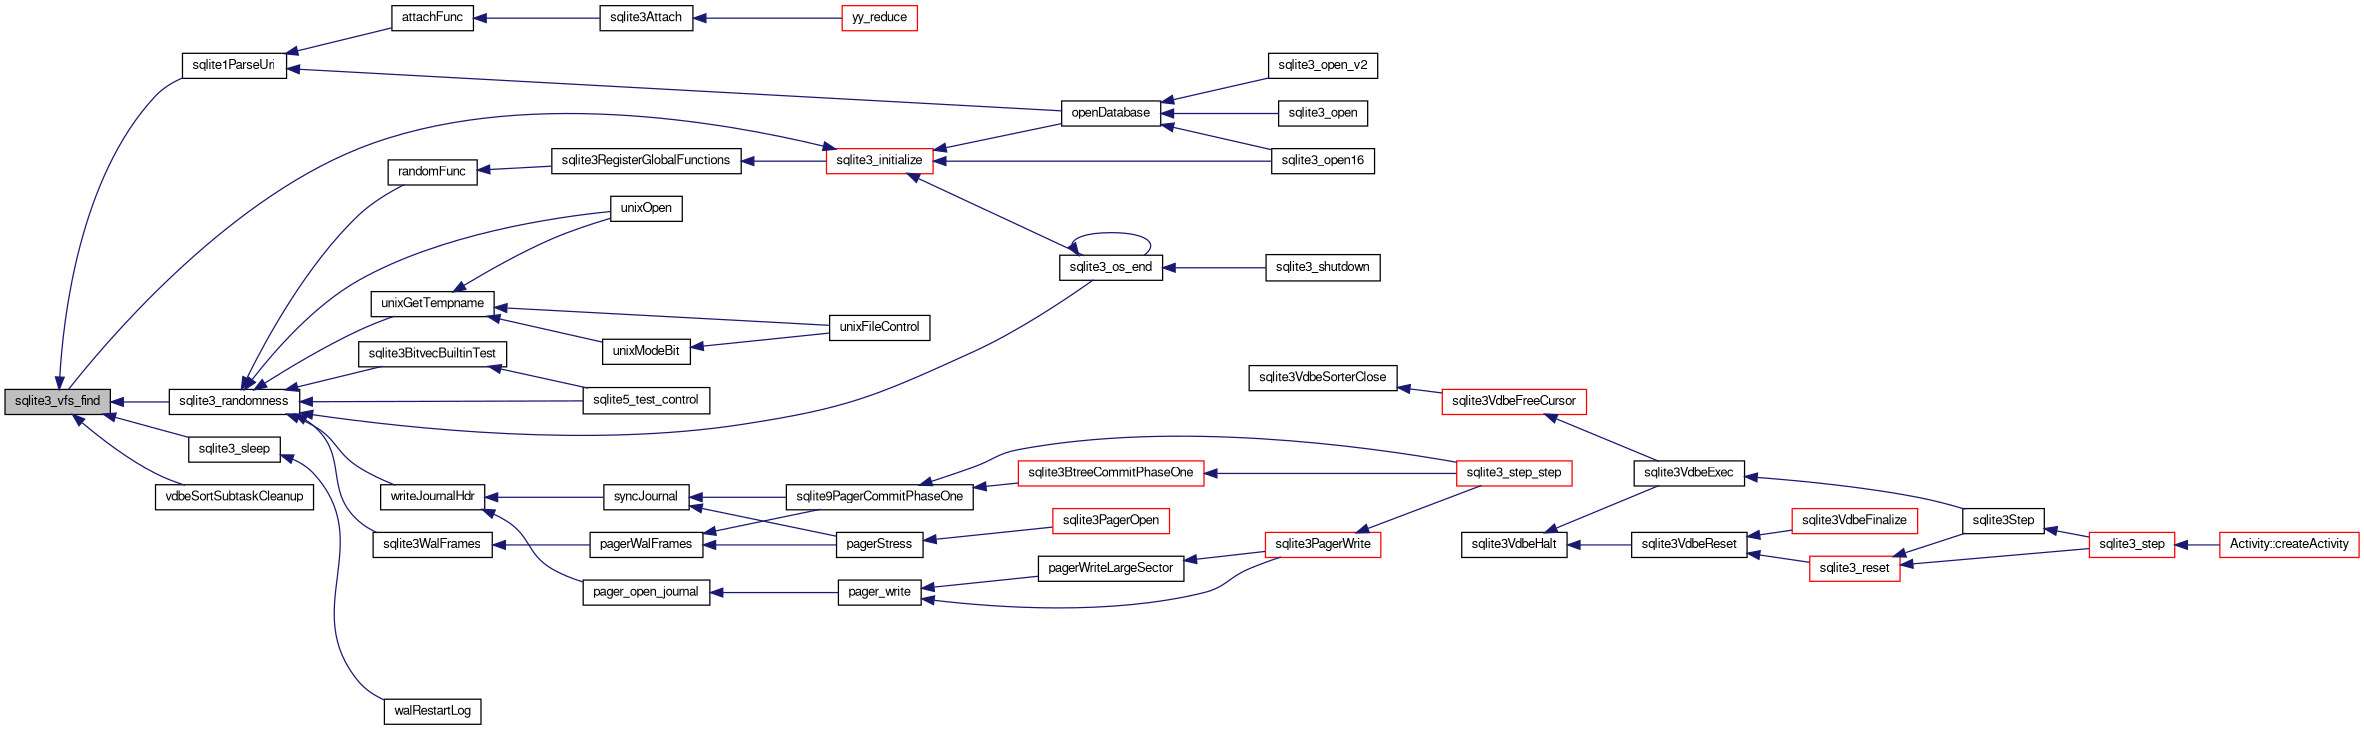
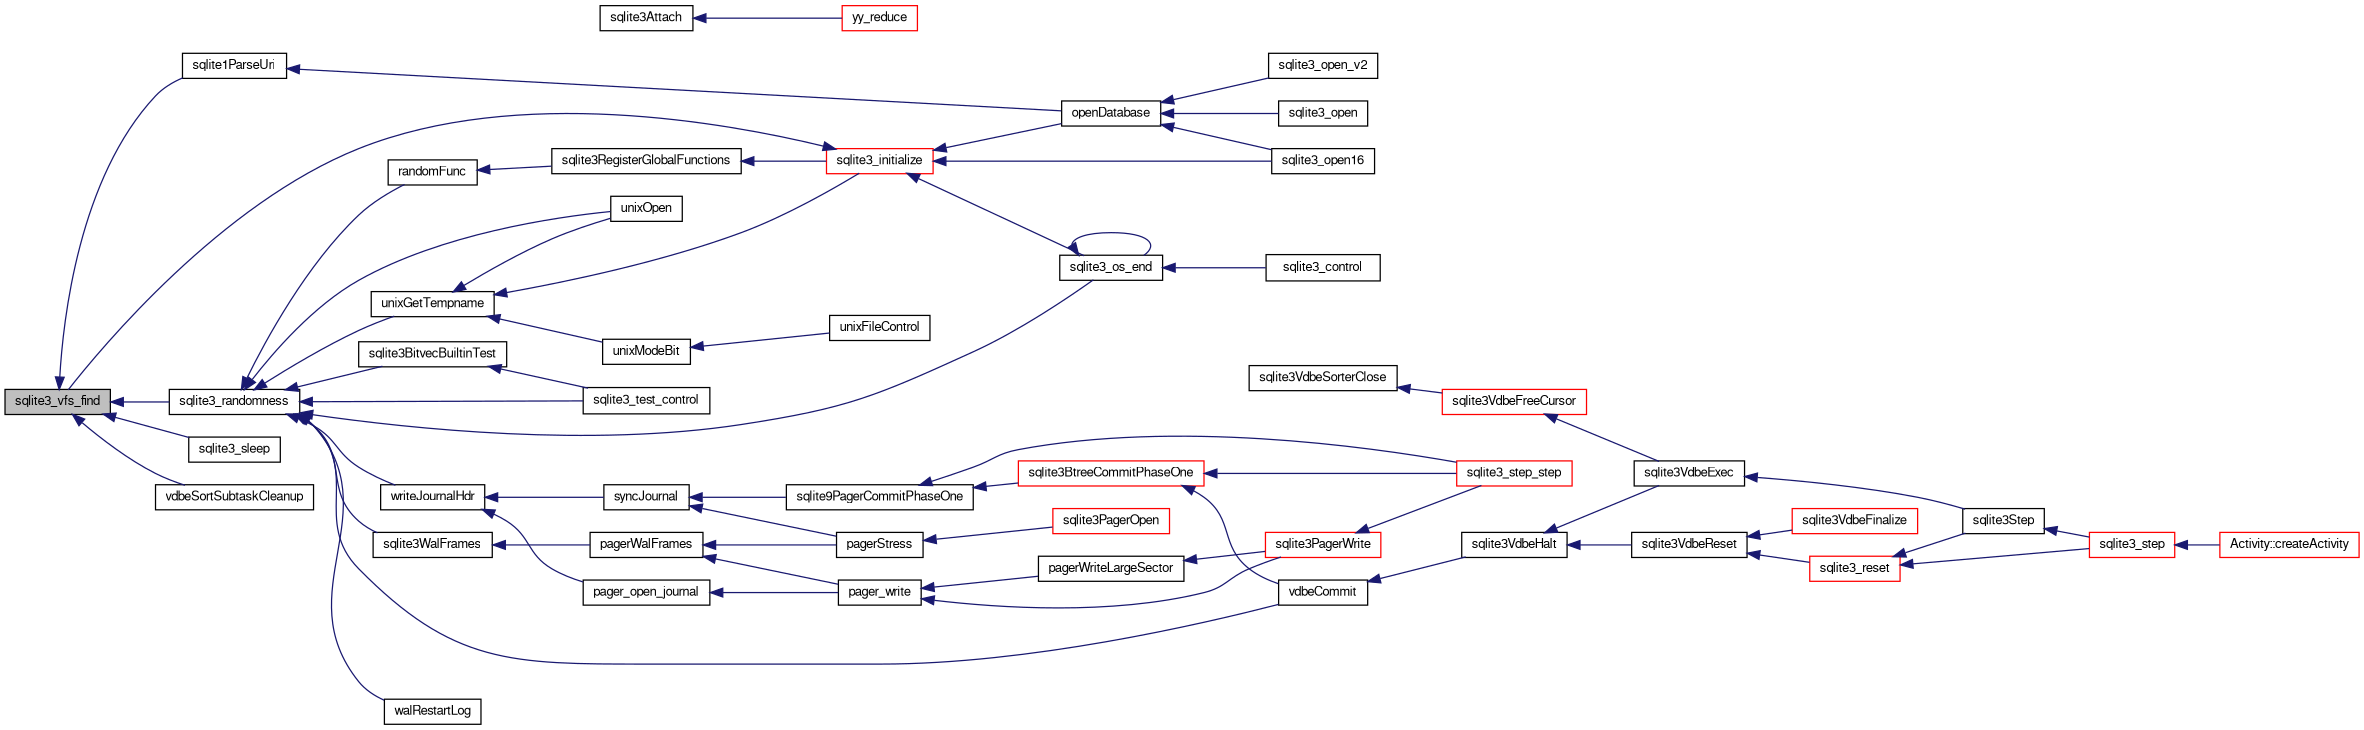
  digraph {
    rankdir=LR
    node [color=black fillcolor=white fontname=FreeSans fontsize=10 shape=record style=filled]
    edge [color=midnightblue dir=back fontname=FreeSans fontsize=10 labelfontname=FreeSans labelfontsize=10 style=solid]
    n1 [fillcolor=grey75 fontcolor=black height=0.2 label=sqlite3_vfs_find width=0.4]
    n2 [height=0.2 label=sqlite3_randomness width=0.4]
    n3 [height=0.2 label=vdbeSortSubtaskCleanup width=0.4]
    n4 [height=0.2 label=sqlite1ParseUri width=0.4]
    n5 [height=0.2 label=sqlite3_sleep width=0.4]
    n6 [height=0.2 label=unixGetTempname width=0.4]
    n7 [height=0.2 label=unixOpen width=0.4]
    n8 [height=0.2 label=sqlite3_os_end width=0.4]
    n9 [height=0.2 label=sqlite3BitvecBuiltinTest width=0.4]
-   n10 [height=0.2 label=sqlite5_test_control width=0.4]
+   n10 [height=0.2 label=sqlite3_test_control width=0.4]
    n11 [height=0.2 label=writeJournalHdr width=0.4]
+   n12 [height=0.2 label=vdbeCommit width=0.4]
    n13 [height=0.2 label=walRestartLog width=0.4]
    n14 [height=0.2 label=sqlite3WalFrames width=0.4]
    n15 [height=0.2 label=randomFunc width=0.4]
    n16 [height=0.2 label=openDatabase width=0.4]
-   n17 [height=0.2 label=attachFunc width=0.4]
    n18 [height=0.2 label=unixModeBit width=0.4]
    n19 [height=0.2 label=unixFileControl width=0.4]
-   n20 [height=0.2 label=sqlite3_shutdown width=0.4]
+   n20 [height=0.2 label=sqlite3_control width=0.4]
    n21 [height=0.2 label=syncJournal width=0.4]
    n22 [height=0.2 label=pager_open_journal width=0.4]
    n23 [height=0.2 label=sqlite3VdbeHalt width=0.4]
    n24 [height=0.2 label=sqlite3VdbeExec width=0.4]
    n25 [height=0.2 label=sqlite3Step width=0.4]
    n26 [height=0.2 label=pagerWalFrames width=0.4]
    n27 [height=0.2 label=sqlite3RegisterGlobalFunctions width=0.4]
    n28 [height=0.2 label=pagerStress width=0.4]
    n29 [height=0.2 label=sqlite9PagerCommitPhaseOne width=0.4]
    n30 [height=0.2 label=pager_write width=0.4]
    n31 [color=red height=0.2 label=sqlite3PagerOpen width=0.4]
    n32 [color=red height=0.2 label=sqlite3BtreeCommitPhaseOne width=0.4]
    n33 [color=red height=0.2 label=sqlite3_step_step width=0.4]
    n34 [height=0.2 label=sqlite3VdbeReset width=0.4]
    n35 [color=red height=0.2 label=sqlite3VdbeFinalize width=0.4]
    n36 [color=red height=0.2 label=sqlite3_reset width=0.4]
    n37 [color=red height=0.2 label=sqlite3_step width=0.4]
    n38 [color=red height=0.2 label="Activity::createActivity" width=0.4]
    n39 [height=0.2 label=pagerWriteLargeSector width=0.4]
    n40 [color=red height=0.2 label=sqlite3PagerWrite width=0.4]
    n41 [color=red height=0.2 label=sqlite3_initialize width=0.4]
    n42 [height=0.2 label=sqlite3_open16 width=0.4]
    n43 [height=0.2 label=sqlite3_open width=0.4]
    n44 [height=0.2 label=sqlite3_open_v2 width=0.4]
    n45 [height=0.2 label=sqlite3VdbeSorterClose width=0.4]
    n46 [color=red height=0.2 label=sqlite3VdbeFreeCursor width=0.4]
    n47 [height=0.2 label=sqlite3Attach width=0.4]
    n48 [color=red height=0.2 label=yy_reduce width=0.4]
    n1 -> n2
    n1 -> n3
    n1 -> n4
    n1 -> n5
    n2 -> n6
    n2 -> n7
    n2 -> n8
    n2 -> n9
    n2 -> n10
    n2 -> n11
-   n5 -> n13
+   n2 -> n12
+   n2 -> n13
    n2 -> n14
    n2 -> n15
    n4 -> n16
-   n4 -> n17
    n6 -> n7
    n6 -> n18
-   n6 -> n19
+   n6 -> n41
    n8 -> n8
    n8 -> n20
    n9 -> n10
    n11 -> n21
    n11 -> n22
+   n12 -> n23
    n14 -> n26
    n15 -> n27
    n16 -> n42
    n16 -> n43
    n16 -> n44
-   n17 -> n47
    n18 -> n19
    n21 -> n28
    n21 -> n29
    n22 -> n30
    n23 -> n24
    n23 -> n34
    n24 -> n25
    n25 -> n37
    n26 -> n28
-   n26 -> n29
+   n26 -> n30
    n27 -> n41
    n28 -> n31
    n29 -> n32
    n29 -> n33
    n30 -> n39
    n30 -> n40
+   n32 -> n12
    n32 -> n33
    n34 -> n35
    n34 -> n36
    n36 -> n25
    n36 -> n37
    n37 -> n38
    n39 -> n40
    n40 -> n33
    n41 -> n1
    n41 -> n8
    n41 -> n16
    n41 -> n42
    n45 -> n46
    n46 -> n24
    n47 -> n48
  }
